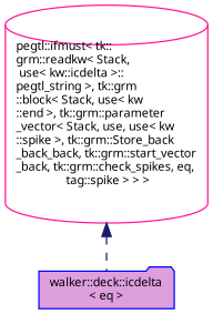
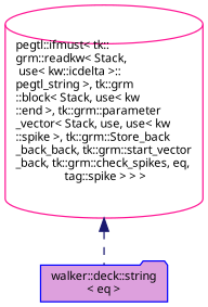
  digraph {
    rankdir=TB
    node [fontname="sans-serif" fontsize=9 style=filled]
-   n1 [color=blue fillcolor=plum fontcolor=black height=0.2 label="walker::deck::icdelta\l\< eq \>" shape=folder width=0.4]
+   n1 [color=blue fillcolor=plum fontcolor=black height=0.2 label="walker::deck::string\l\< eq \>" shape=folder width=0.4]
    n2 [color=deeppink height=0.2 label="pegtl::ifmust\< tk::\lgrm::readkw\< Stack,\l use\< kw::icdelta \>::\lpegtl_string \>, tk::grm\l::block\< Stack, use\< kw\l::end \>, tk::grm::parameter\l_vector\< Stack, use, use\< kw\l::spike \>, tk::grm::Store_back\l_back_back, tk::grm::start_vector\l_back, tk::grm::check_spikes, eq,\l tag::spike \> \> \>" shape=cylinder width=0.4 fillcolor=white]
    n2 -> n1 [color=midnightblue dir=back fontname="sans-serif" fontsize=9 labelfontname="sans-serif" labelfontsize=9 style=dashed]
  }
